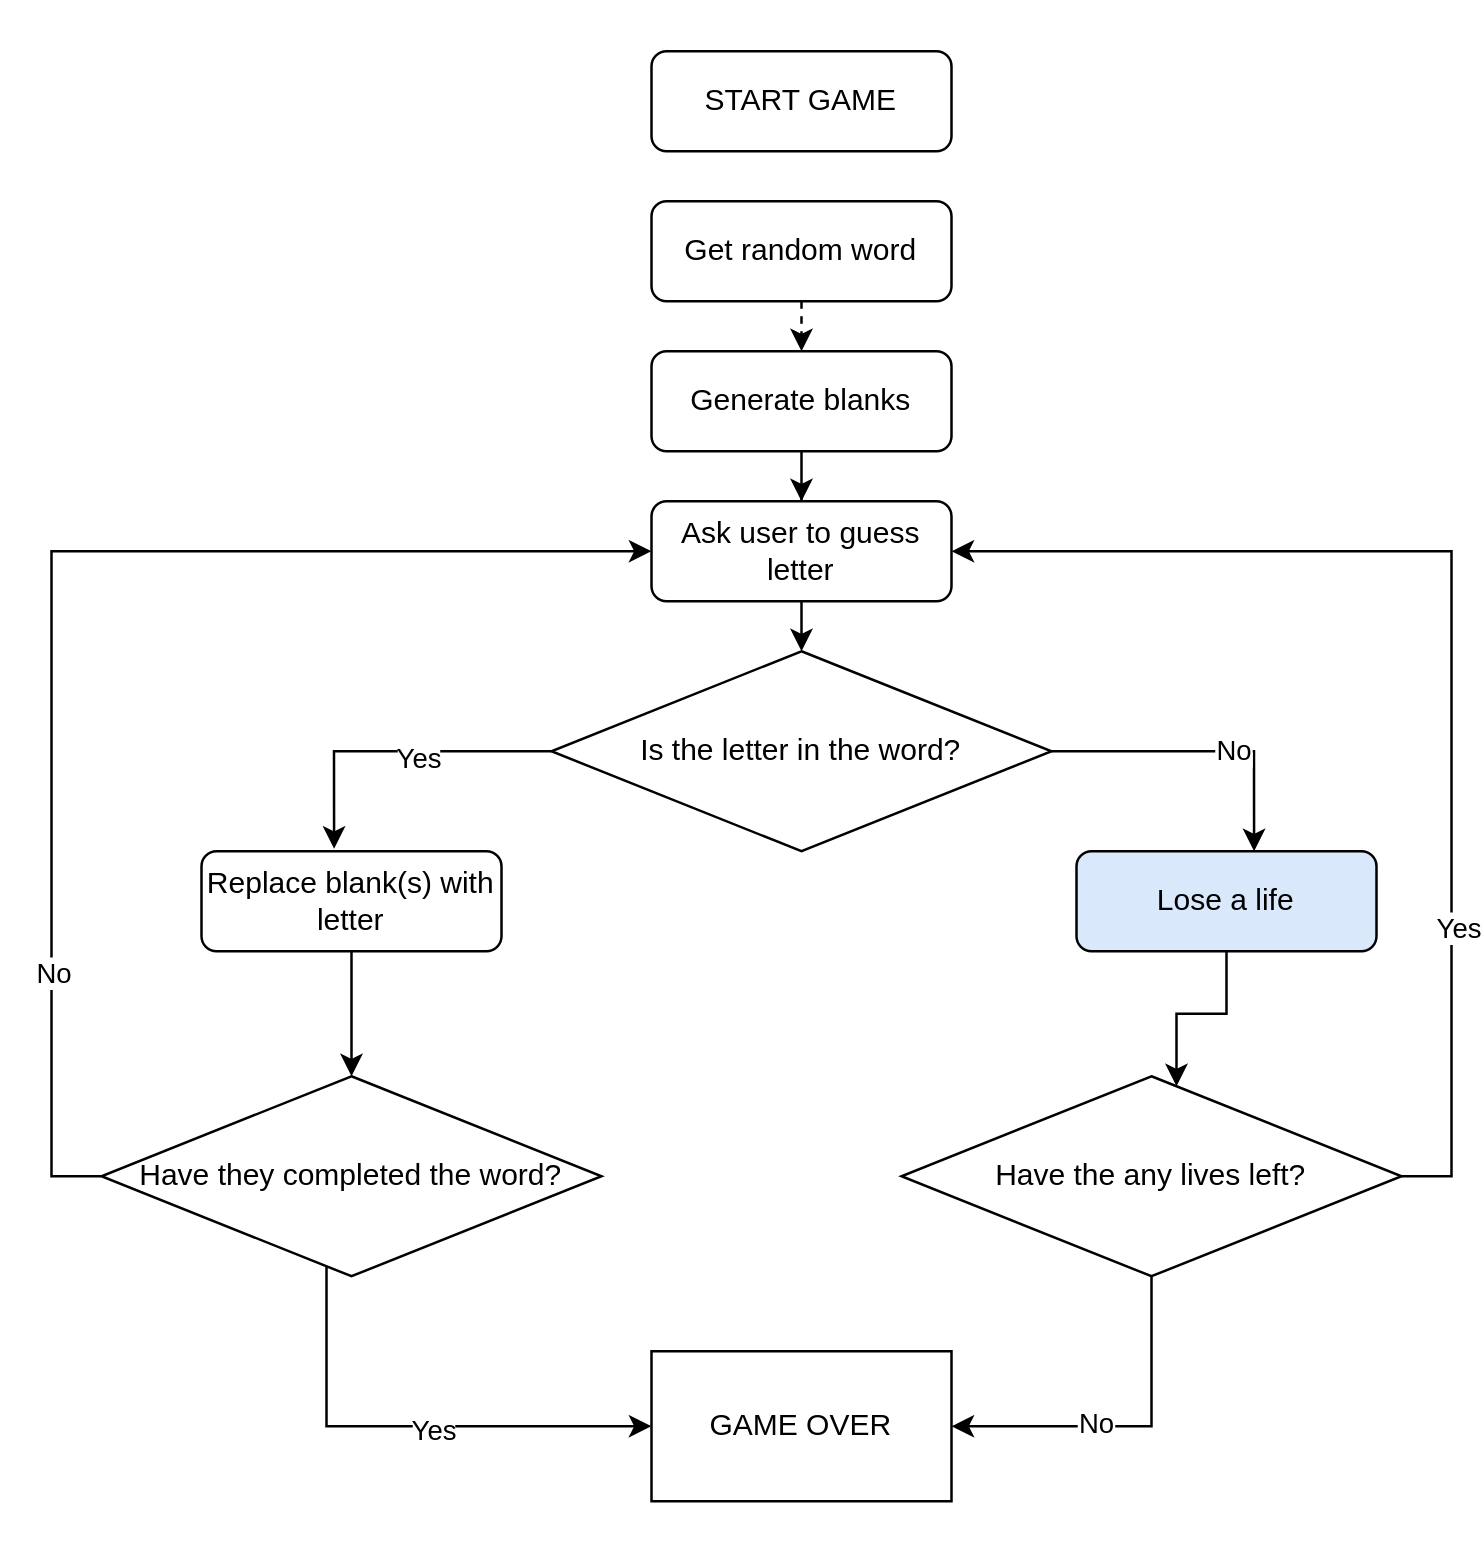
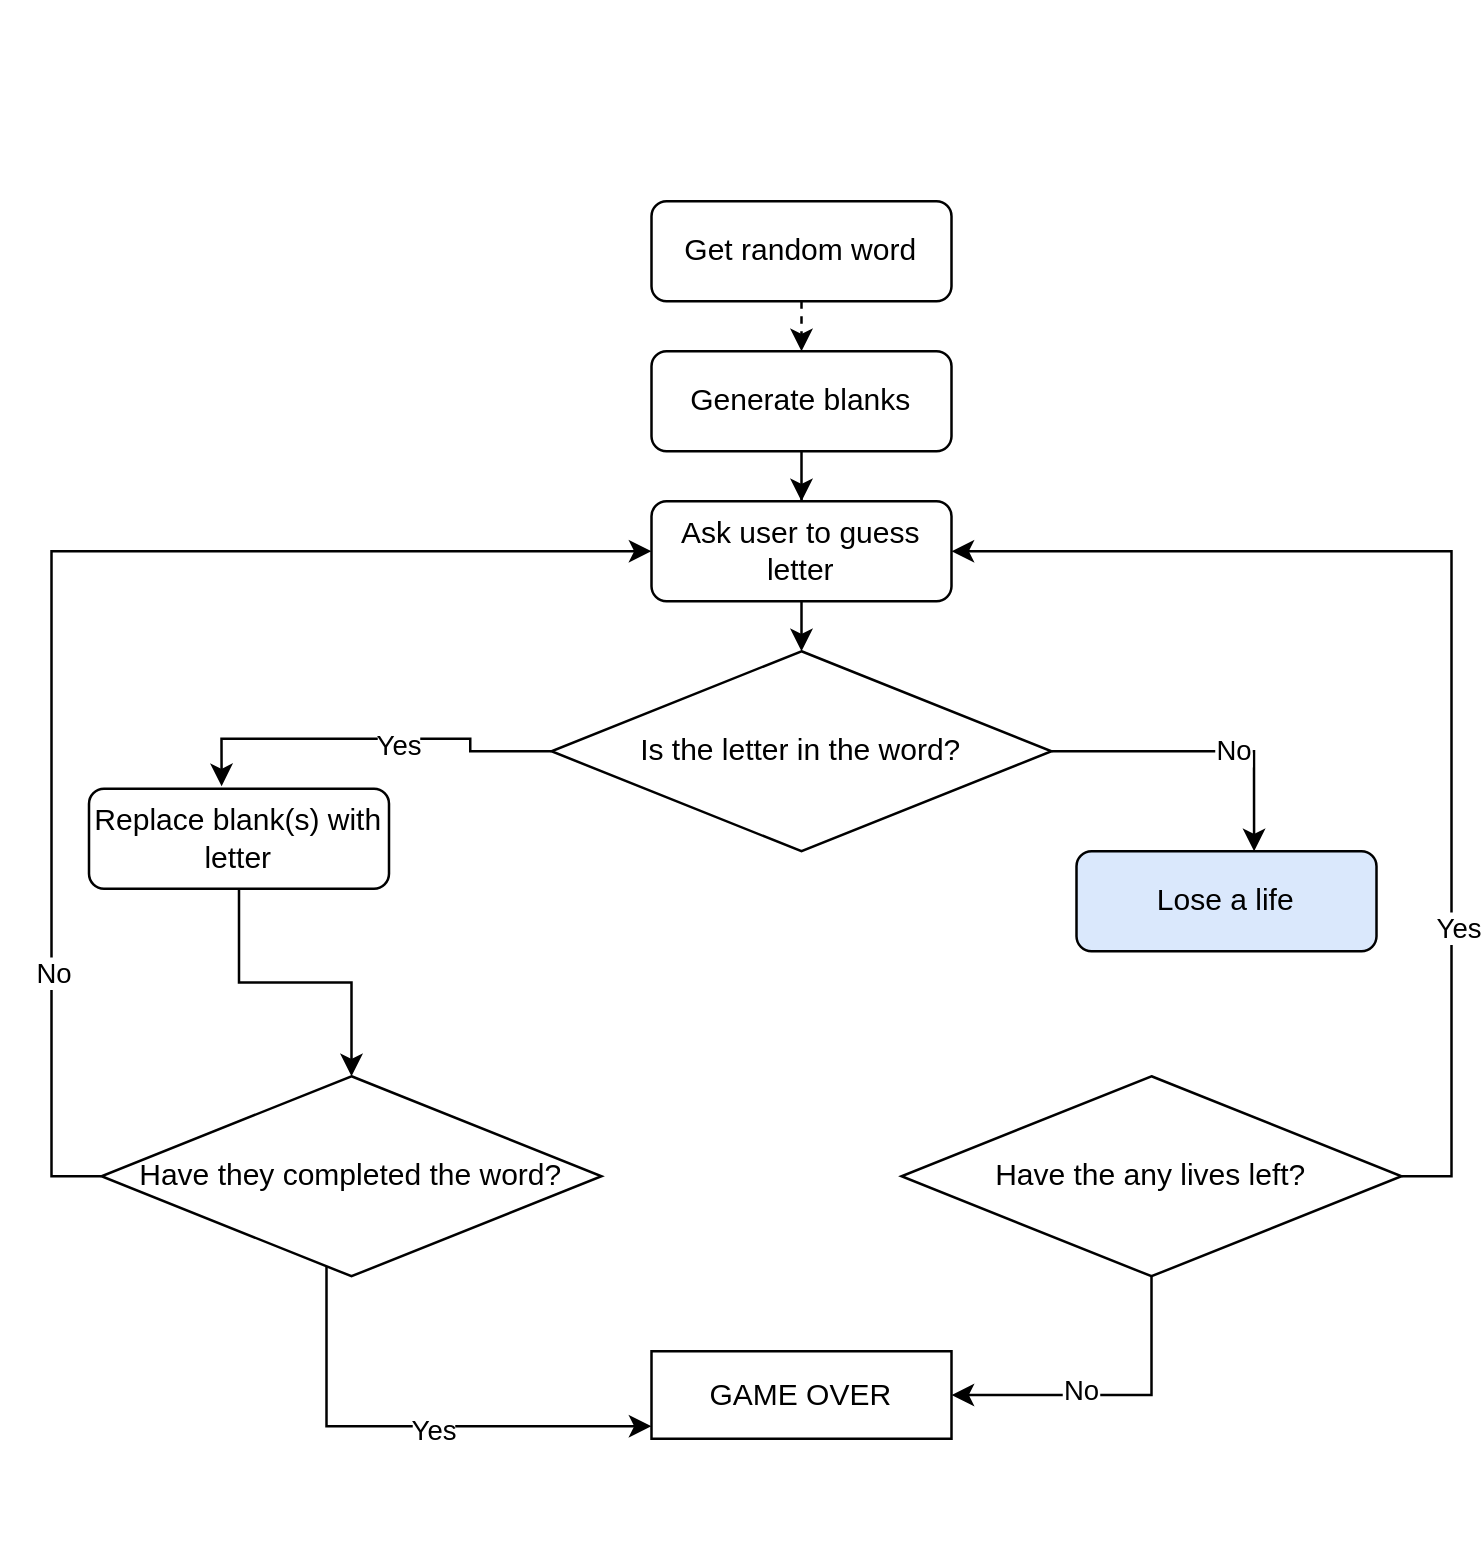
  <mxCell id="0" value="" />
  <mxCell id="1" parent="0" />
- <mxCell id="2" value="START GAME" style="rounded=1;whiteSpace=wrap;html=1;fontSize=12;glass=0;strokeWidth=1;shadow=0;" parent="1" vertex="1"><mxGeometry x="260" y="20" width="120" height="40" as="geometry" /></mxCell>
  <mxCell id="3" style="edgeStyle=orthogonalEdgeStyle;rounded=0;orthogonalLoop=1;jettySize=auto;html=1;exitX=0.5;exitY=1;exitDx=0;exitDy=0;entryX=0.5;entryY=0;entryDx=0;entryDy=0;dashed=1;" edge="1" parent="1" source="4" target="6"><mxGeometry relative="1" as="geometry" /></mxCell>
  <mxCell id="4" value="Get random word" style="rounded=1;whiteSpace=wrap;html=1;fontSize=12;glass=0;strokeWidth=1;shadow=0;" vertex="1" parent="1"><mxGeometry x="260" y="80" width="120" height="40" as="geometry" /></mxCell>
  <mxCell id="5" style="edgeStyle=orthogonalEdgeStyle;rounded=0;orthogonalLoop=1;jettySize=auto;html=1;exitX=0.5;exitY=1;exitDx=0;exitDy=0;" edge="1" parent="1" source="6" target="8"><mxGeometry relative="1" as="geometry" /></mxCell>
  <mxCell id="6" value="Generate blanks" style="rounded=1;whiteSpace=wrap;html=1;fontSize=12;glass=0;strokeWidth=1;shadow=0;" vertex="1" parent="1"><mxGeometry x="260" y="140" width="120" height="40" as="geometry" /></mxCell>
  <mxCell id="7" style="edgeStyle=orthogonalEdgeStyle;rounded=0;orthogonalLoop=1;jettySize=auto;html=1;exitX=0.5;exitY=1;exitDx=0;exitDy=0;entryX=0.5;entryY=0;entryDx=0;entryDy=0;" edge="1" parent="1" source="8" target="15"><mxGeometry relative="1" as="geometry" /></mxCell>
  <mxCell id="8" value="Ask user to guess letter" style="rounded=1;whiteSpace=wrap;html=1;fontSize=12;glass=0;strokeWidth=1;shadow=0;" vertex="1" parent="1"><mxGeometry x="260" y="200" width="120" height="40" as="geometry" /></mxCell>
  <mxCell id="9" style="edgeStyle=orthogonalEdgeStyle;rounded=0;orthogonalLoop=1;jettySize=auto;html=1;exitX=0.5;exitY=1;exitDx=0;exitDy=0;" edge="1" parent="1" source="10" target="22"><mxGeometry relative="1" as="geometry" /></mxCell>
- <mxCell id="10" value="Replace blank(s) with letter" style="rounded=1;whiteSpace=wrap;html=1;fontSize=12;glass=0;strokeWidth=1;shadow=0;" vertex="1" parent="1"><mxGeometry x="80" y="340" width="120" height="40" as="geometry" /></mxCell>
+ <mxCell id="10" value="Replace blank(s) with letter" style="rounded=1;whiteSpace=wrap;html=1;fontSize=12;glass=0;strokeWidth=1;shadow=0;" vertex="1" parent="1"><mxGeometry x="35" y="315" width="120" height="40" as="geometry" /></mxCell>
  <mxCell id="11" style="edgeStyle=orthogonalEdgeStyle;rounded=0;orthogonalLoop=1;jettySize=auto;html=1;exitX=0;exitY=0.5;exitDx=0;exitDy=0;entryX=0.442;entryY=-0.025;entryDx=0;entryDy=0;entryPerimeter=0;" edge="1" parent="1" source="15" target="10"><mxGeometry relative="1" as="geometry" /></mxCell>
  <mxCell id="12" value="Yes" style="edgeLabel;html=1;align=center;verticalAlign=middle;resizable=0;points=[];" vertex="1" connectable="0" parent="11"><mxGeometry x="-0.143" y="2" relative="1" as="geometry"><mxPoint as="offset" /></mxGeometry></mxCell>
  <mxCell id="13" style="edgeStyle=orthogonalEdgeStyle;rounded=0;orthogonalLoop=1;jettySize=auto;html=1;exitX=1;exitY=0.5;exitDx=0;exitDy=0;entryX=0.592;entryY=0;entryDx=0;entryDy=0;entryPerimeter=0;" edge="1" parent="1" source="15" target="17"><mxGeometry relative="1" as="geometry" /></mxCell>
  <mxCell id="14" value="No" style="edgeLabel;html=1;align=center;verticalAlign=middle;resizable=0;points=[];" vertex="1" connectable="0" parent="13"><mxGeometry x="0.19" y="1" relative="1" as="geometry"><mxPoint as="offset" /></mxGeometry></mxCell>
  <mxCell id="15" value="Is the letter in the word?" style="rhombus;whiteSpace=wrap;html=1;" vertex="1" parent="1"><mxGeometry x="220" y="260" width="200" height="80" as="geometry" /></mxCell>
- <mxCell id="16" style="edgeStyle=orthogonalEdgeStyle;rounded=0;orthogonalLoop=1;jettySize=auto;html=1;exitX=0.5;exitY=1;exitDx=0;exitDy=0;entryX=0.55;entryY=0.05;entryDx=0;entryDy=0;entryPerimeter=0;" edge="1" parent="1" source="17" target="25"><mxGeometry relative="1" as="geometry" /></mxCell>
  <mxCell id="17" value="Lose a life" style="rounded=1;whiteSpace=wrap;html=1;fontSize=12;glass=0;strokeWidth=1;shadow=0;fillColor=#dae8fc;" vertex="1" parent="1"><mxGeometry x="430" y="340" width="120" height="40" as="geometry" /></mxCell>
  <mxCell id="18" style="edgeStyle=orthogonalEdgeStyle;rounded=0;orthogonalLoop=1;jettySize=auto;html=1;exitX=0;exitY=0.5;exitDx=0;exitDy=0;" edge="1" parent="1" source="22"><mxGeometry relative="1" as="geometry"><mxPoint x="260" y="220" as="targetPoint" /><Array as="points"><mxPoint x="20" y="470" /><mxPoint x="20" y="220" /></Array></mxGeometry></mxCell>
  <mxCell id="19" value="No" style="edgeLabel;html=1;align=center;verticalAlign=middle;resizable=0;points=[];" vertex="1" connectable="0" parent="18"><mxGeometry x="-0.6" relative="1" as="geometry"><mxPoint as="offset" /></mxGeometry></mxCell>
  <mxCell id="20" value="" style="edgeStyle=orthogonalEdgeStyle;rounded=0;orthogonalLoop=1;jettySize=auto;html=1;" edge="1" parent="1" source="22" target="28"><mxGeometry relative="1" as="geometry"><Array as="points"><mxPoint x="130" y="570" /></Array></mxGeometry></mxCell>
  <mxCell id="21" value="Yes" style="edgeLabel;html=1;align=center;verticalAlign=middle;resizable=0;points=[];" vertex="1" connectable="0" parent="20"><mxGeometry x="0.093" y="-1" relative="1" as="geometry"><mxPoint as="offset" /></mxGeometry></mxCell>
  <mxCell id="22" value="Have they completed the word?" style="rhombus;whiteSpace=wrap;html=1;" vertex="1" parent="1"><mxGeometry x="40" y="430" width="200" height="80" as="geometry" /></mxCell>
  <mxCell id="23" value="" style="edgeStyle=orthogonalEdgeStyle;rounded=0;orthogonalLoop=1;jettySize=auto;html=1;exitX=1;exitY=0.5;exitDx=0;exitDy=0;entryX=1;entryY=0.5;entryDx=0;entryDy=0;" edge="1" parent="1" source="25" target="8"><mxGeometry relative="1" as="geometry" /></mxCell>
  <mxCell id="24" value="Yes" style="edgeLabel;html=1;align=center;verticalAlign=middle;resizable=0;points=[];" vertex="1" connectable="0" parent="23"><mxGeometry x="-0.49" y="-2" relative="1" as="geometry"><mxPoint as="offset" /></mxGeometry></mxCell>
  <mxCell id="25" value="Have the any lives left?" style="rhombus;whiteSpace=wrap;html=1;" vertex="1" parent="1"><mxGeometry x="360" y="430" width="200" height="80" as="geometry" /></mxCell>
  <mxCell id="26" style="edgeStyle=orthogonalEdgeStyle;rounded=0;orthogonalLoop=1;jettySize=auto;html=1;exitX=0.5;exitY=1;exitDx=0;exitDy=0;entryX=1;entryY=0.5;entryDx=0;entryDy=0;" edge="1" parent="1" source="25" target="28"><mxGeometry relative="1" as="geometry" /></mxCell>
  <mxCell id="27" value="No" style="edgeLabel;html=1;align=center;verticalAlign=middle;resizable=0;points=[];" vertex="1" connectable="0" parent="26"><mxGeometry x="0.188" y="-2" relative="1" as="geometry"><mxPoint as="offset" /></mxGeometry></mxCell>
- <mxCell id="28" value="GAME OVER" style="whiteSpace=wrap;html=1;" vertex="1" parent="1"><mxGeometry x="260" y="540" width="120" height="60" as="geometry" /></mxCell>
+ <mxCell id="28" value="GAME OVER" style="whiteSpace=wrap;html=1;" vertex="1" parent="1"><mxGeometry x="260" y="540" width="120" height="35" as="geometry" /></mxCell>
